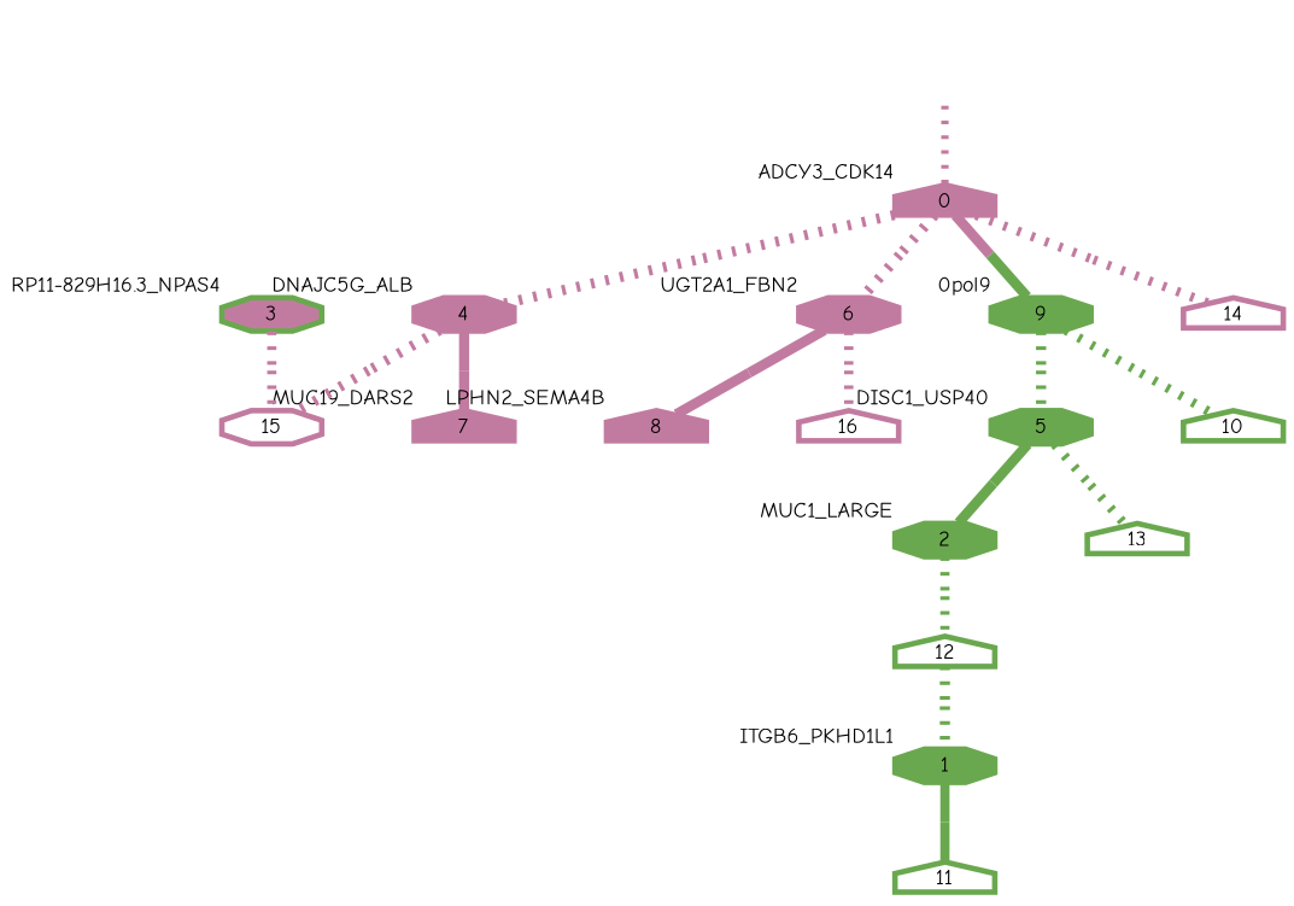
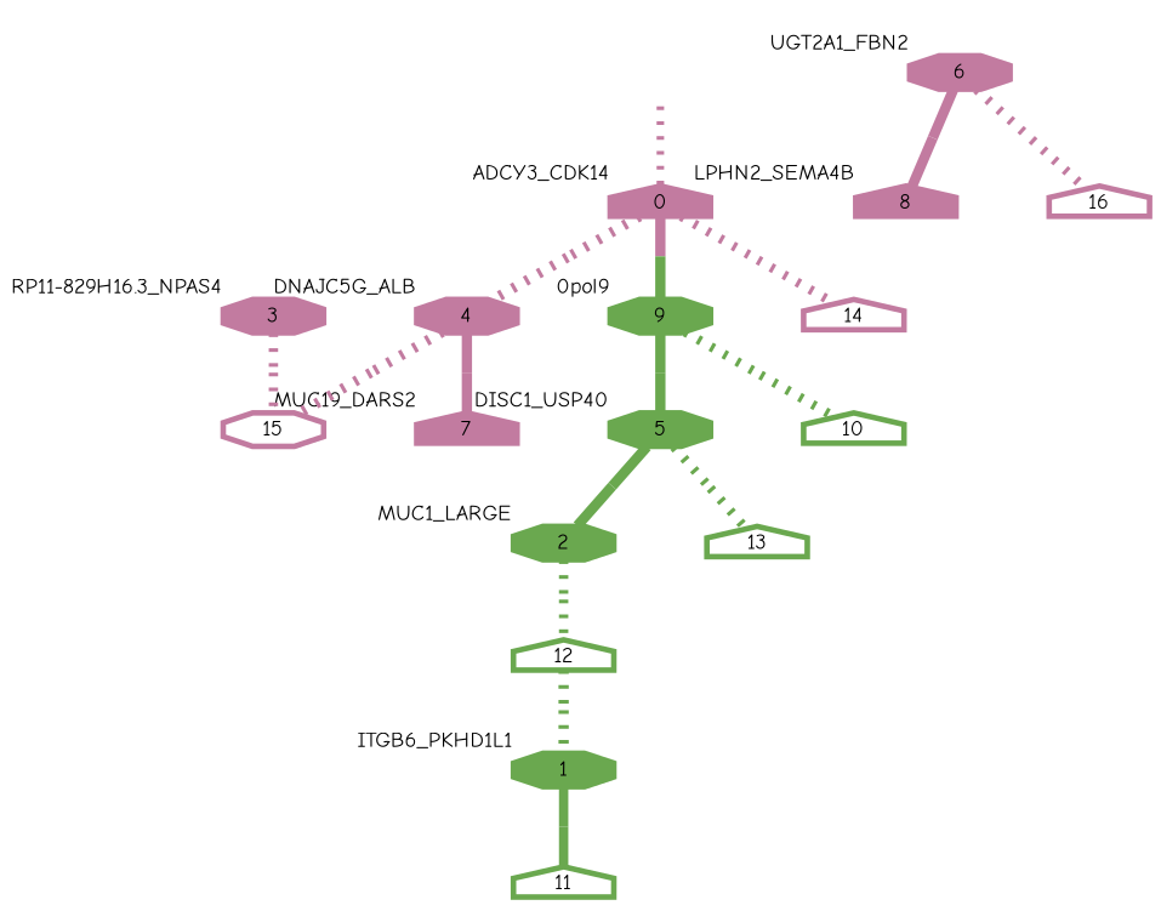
  strict digraph {
    fontname="Comic Neue"
    forcelabels=true
    nodesep=0.7
    rankdir=TB
    ranksep=0.6
    splines=false
    node [color="#c27ba0ff" fillcolor="#c27ba0ff" fixedsize=true fontname="Comic Neue" fontsize="12pt" penwidth=3 shape=house style=filled]
    edge [arrowhead=diamond arrowsize=0 color="#c27ba0ff;0.5:#c27ba0ff" fontname="Comic Neue" minlen=1.0191082954406738 penwidth=5.5 style=dotted]
    0 [height=0.25 xlabel=ADCY3_CDK14]
    4 [height=0.25 shape=octagon xlabel=DNAJC5G_ALB]
    6 [height=0.25 shape=octagon xlabel=UGT2A1_FBN2]
    9 [color="#6aa84fff" fillcolor="#6aa84fff" height=0.25 shape=octagon xlabel="0pol9"]
    14 [height=0.25 style=solid]
    7 [height=0.25 xlabel=MUC19_DARS2]
    15 [height=0.25 shape=octagon style=solid]
    8 [height=0.25 xlabel=LPHN2_SEMA4B]
    16 [height=0.25 style=solid]
    5 [color="#6aa84fff" fillcolor="#6aa84fff" height=0.25 shape=octagon xlabel=DISC1_USP40]
    10 [color="#6aa84fff" fillcolor="#6aa84fff" height=0.25 style=solid]
-   3 [color="#6aa84fff" height=0.25 shape=octagon xlabel="RP11-829H16.3_NPAS4"]
+   3 [height=0.25 shape=octagon xlabel="RP11-829H16.3_NPAS4"]
    2 [color="#6aa84fff" fillcolor="#6aa84fff" height=0.25 shape=octagon xlabel=MUC1_LARGE]
    13 [color="#6aa84fff" fillcolor="#6aa84fff" height=0.25 style=solid]
    1 [color="#6aa84fff" fillcolor="#6aa84fff" height=0.25 shape=octagon xlabel=ITGB6_PKHD1L1]
    11 [color="#6aa84fff" fillcolor="#6aa84fff" height=0.25 style=solid]
    12 [color="#6aa84fff" fillcolor="#6aa84fff" height=0.25 style=solid]
    normal [style=invis xlabel=ADCY3_CDK14 color="" fillcolor="" fixedsize="" fontsize="" shape=""]
    0 -> 4 [minlen=1.0]
-   0 -> 6 [minlen=1.0]
    0 -> 9 [arrowhead=onormal color="#c27ba0ff;0.5:#6aa84fff" style=solid]
    0 -> 14 [penwidth=5]
    4 -> 7 [arrowhead=onormal minlen=1.044585943222046 style=solid]
    4 -> 15 [minlen=1.0573248863220215]
    6 -> 8 [arrowhead=onormal minlen=1.0382165908813477 style=solid]
    6 -> 16 [penwidth=5]
-   9 -> 5 [arrowhead=onormal color="#6aa84fff;0.5:#6aa84fff" minlen=1.0]
+   9 -> 5 [arrowhead=onormal color="#6aa84fff;0.5:#6aa84fff" minlen=1.0 style=solid]
    9 -> 10 [arrowhead=onormal color="#6aa84fff;0.5:#6aa84fff" penwidth=5]
    5 -> 2 [arrowhead=onormal color="#6aa84fff;0.5:#6aa84fff" minlen=1.0955413579940796 style=solid]
    5 -> 13 [arrowhead=onormal color="#6aa84fff;0.5:#6aa84fff" penwidth=5]
    3 -> 15 [penwidth=5]
    2 -> 12 [color="#6aa84fff;0.5:#6aa84fff" penwidth=5]
    1 -> 11 [arrowhead=onormal color="#6aa84fff;0.5:#6aa84fff" penwidth=5 style=solid]
    12 -> 1 [color="#6aa84fff;0.5:#6aa84fff" minlen=1.0]
    normal -> 0 [color="#c27ba0ff" penwidth=4 minlen=""]
  }
